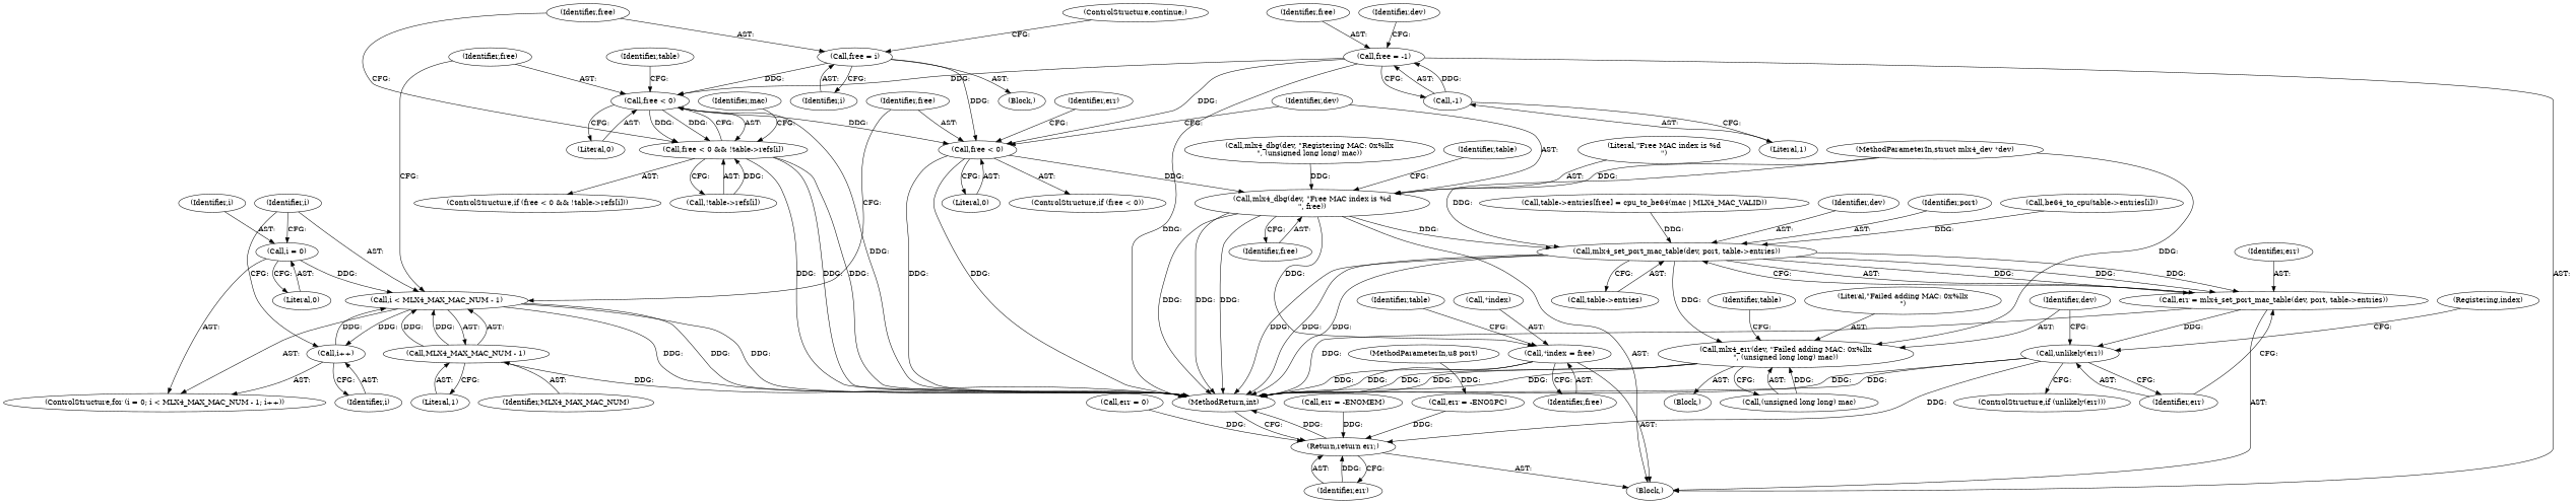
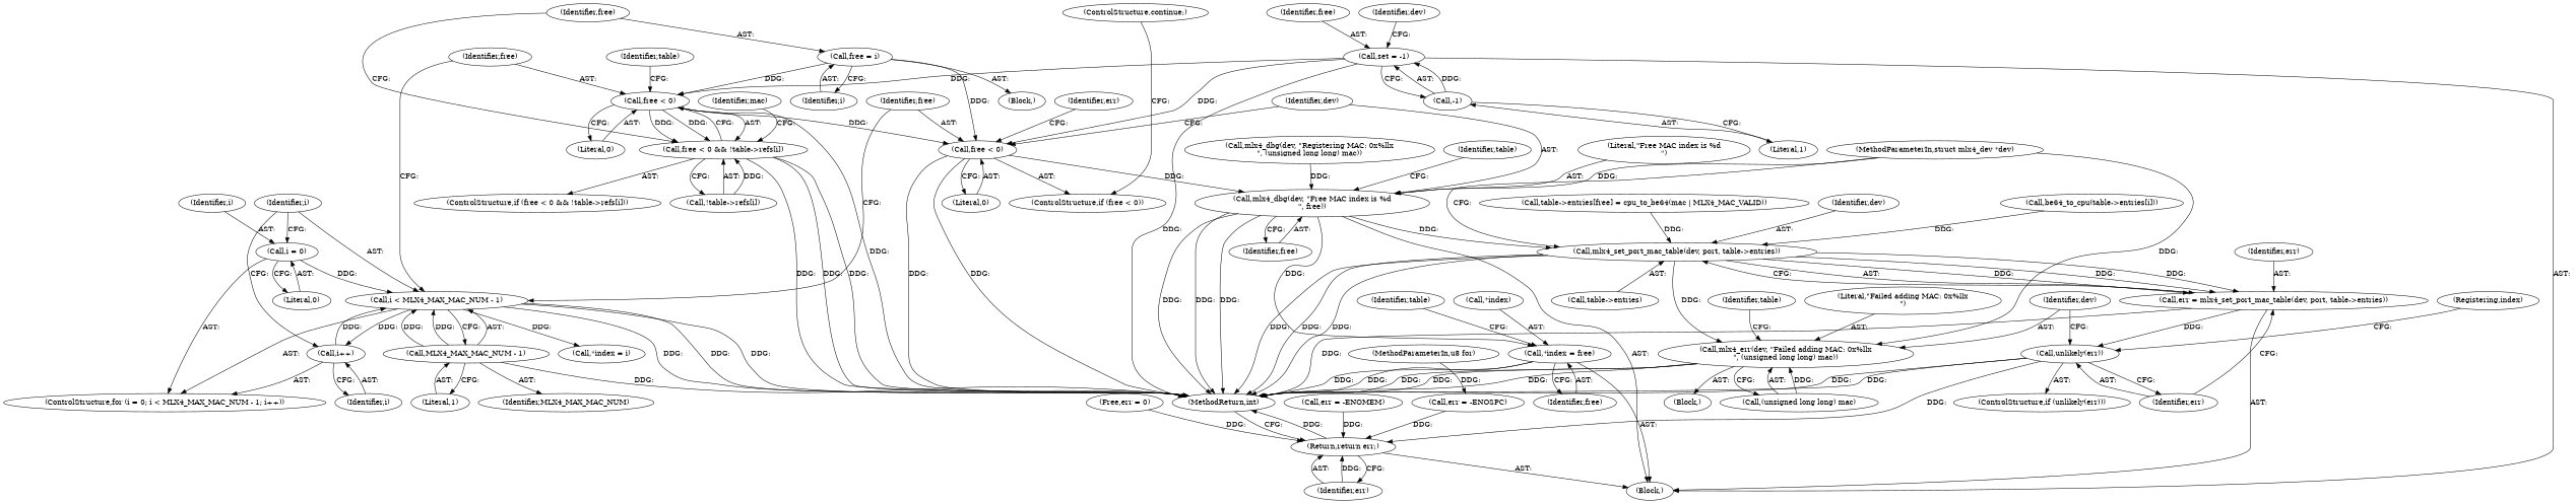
  digraph {
    n1 [label="(Call,free < 0)"]
    n2 [label="(Call,free < 0 && !table->refs[i])"]
    n3 [label="(Call,free < 0)"]
    n4 [label="(Literal,0)"]
    n5 [label="(MethodReturn,int)"]
    n6 [label="(Call,!table->refs[i])"]
    n7 [label="(ControlStructure,if (free < 0 && !table->refs[i]))"]
    n8 [label="(Call,mlx4_dbg(dev, \"Free MAC index is %d\n\", free))"]
    n9 [label="(Literal,0)"]
    n10 [label="(ControlStructure,if (free < 0))"]
    n11 [label="(Return,return err;)"]
    n12 [label="(Call,free = i)"]
    n13 [label="(Identifier,i)"]
    n14 [label="(Block,)"]
    n15 [label="(Call,i < MLX4_MAX_MAC_NUM - 1)"]
    n16 [label="(Call,i++)"]
    n17 [label="(Call,MLX4_MAX_MAC_NUM - 1)"]
    n18 [label="(ControlStructure,for (i = 0; i < MLX4_MAX_MAC_NUM - 1; i++))"]
+   n19 [label="(Call,*index = i)"]
    n20 [label="(Identifier,i)"]
    n21 [label="(Literal,1)"]
    n22 [label="(Call,i = 0)"]
    n23 [label="(Literal,0)"]
-   n24 [label="(Call,free = -1)"]
+   n24 [label="(Call,set = -1)"]
    n25 [label="(Call,-1)"]
    n26 [label="(Block,)"]
    n27 [label="(Literal,1)"]
    n28 [label="(Call,mlx4_set_port_mac_table(dev, port, table->entries))"]
    n29 [label="(Call,*index = free)"]
    n30 [label="(Identifier,free)"]
    n31 [label="(Call,err = mlx4_set_port_mac_table(dev, port, table->entries))"]
    n32 [label="(Call,mlx4_err(dev, \"Failed adding MAC: 0x%llx\n\", (unsigned long long) mac))"]
    n33 [label="(Call,table->entries)"]
    n34 [label="(Identifier,free)"]
    n35 [label="(Call,unlikely(err))"]
    n36 [label="(Call,(unsigned long long) mac)"]
    n37 [label="(Block,)"]
    n38 [label="(ControlStructure,if (unlikely(err)))"]
    n39 [label="(Identifier,err)"]
    n40 [label="(Identifier,err)"]
    n41 [label="(Call,mlx4_dbg(dev, \"Registering MAC: 0x%llx\n\", (unsigned long long) mac))"]
    n42 [label="(Identifier,free)"]
-   n43 [label="(Call,err = 0)"]
-   n44 [label="(Identifier,port)"]
+   n43 [label="(Free,err = 0)"]
    n45 [label="(ControlStructure,continue;)"]
    n46 [label="(MethodParameterIn,struct mlx4_dev *dev)"]
    n47 [label="(Identifier,mac)"]
    n48 [label="(Identifier,dev)"]
    n49 [label="(Call,be64_to_cpu(table->entries[i]))"]
    n50 [label="(Identifier,dev)"]
    n51 [label="(Identifier,table)"]
    n52 [label="(Call,err = -ENOMEM)"]
    n53 [label="(Call,*index)"]
    n54 [label="(Identifier,table)"]
    n55 [label="(Identifier,dev)"]
    n56 [label="(Identifier,free)"]
    n57 [label="(Identifier,err)"]
    n58 [label="(Identifier,free)"]
    n59 [label="(Identifier,table)"]
    n60 [label="(Identifier,free)"]
-   n61 [label="(MethodParameterIn,u8 port)"]
+   n61 [label="(MethodParameterIn,u8 for)"]
    n62 [label="(Call,err = -ENOSPC)"]
    n63 [label="(Identifier,i)"]
    n64 [label="(Identifier,table)"]
    n65 [label="(Identifier,i)"]
    n66 [label="(Call,table->entries[free] = cpu_to_be64(mac | MLX4_MAC_VALID))"]
    n67 [label="(Identifier,MLX4_MAX_MAC_NUM)"]
    n68 [label="(Literal,\"Free MAC index is %d\n\")"]
    n69 [label="(Identifier,dev)"]
    n70 [label="(Registering,index)"]
    n71 [label="(Literal,\"Failed adding MAC: 0x%llx\n\")"]
    n72 [label="(Identifier,err)"]
    n1 -> n2 [label="AST: "]
    n1 -> n2 [label="DDG: "]
    n1 -> n2 [label="DDG: "]
    n1 -> n3 [label="DDG: "]
    n1 -> n4 [label="CFG: "]
    n1 -> n5 [label="DDG: "]
    n2 -> n1 [label="CFG: "]
    n2 -> n5 [label="DDG: "]
    n2 -> n5 [label="DDG: "]
    n2 -> n5 [label="DDG: "]
    n2 -> n6 [label="CFG: "]
    n2 -> n7 [label="AST: "]
    n3 -> n5 [label="DDG: "]
    n3 -> n5 [label="DDG: "]
    n3 -> n8 [label="DDG: "]
    n3 -> n9 [label="CFG: "]
    n3 -> n10 [label="AST: "]
    n4 -> n1 [label="AST: "]
    n5 -> n11 [label="CFG: "]
    n6 -> n2 [label="AST: "]
    n6 -> n2 [label="DDG: "]
    n8 -> n5 [label="DDG: "]
    n8 -> n5 [label="DDG: "]
    n8 -> n5 [label="DDG: "]
    n8 -> n26 [label="AST: "]
    n8 -> n28 [label="DDG: "]
    n8 -> n29 [label="DDG: "]
    n8 -> n30 [label="CFG: "]
    n9 -> n3 [label="AST: "]
    n11 -> n5 [label="DDG: "]
    n11 -> n26 [label="AST: "]
    n11 -> n40 [label="CFG: "]
    n12 -> n1 [label="DDG: "]
    n12 -> n3 [label="DDG: "]
    n12 -> n13 [label="CFG: "]
    n12 -> n14 [label="AST: "]
    n13 -> n12 [label="AST: "]
    n15 -> n5 [label="DDG: "]
    n15 -> n5 [label="DDG: "]
    n15 -> n5 [label="DDG: "]
    n15 -> n16 [label="DDG: "]
-   n15 -> n17 [label="AST: "]
+   n15 -> n17 [label="CFG: "]
    n15 -> n18 [label="AST: "]
+   n15 -> n19 [label="DDG: "]
    n16 -> n15 [label="DDG: "]
    n16 -> n18 [label="AST: "]
    n16 -> n20 [label="CFG: "]
    n17 -> n5 [label="DDG: "]
    n17 -> n15 [label="AST: "]
    n17 -> n15 [label="DDG: "]
    n17 -> n15 [label="DDG: "]
    n17 -> n21 [label="CFG: "]
    n20 -> n16 [label="AST: "]
    n21 -> n17 [label="AST: "]
    n22 -> n15 [label="DDG: "]
    n22 -> n18 [label="AST: "]
    n22 -> n23 [label="CFG: "]
    n23 -> n22 [label="AST: "]
    n24 -> n1 [label="DDG: "]
    n24 -> n3 [label="DDG: "]
    n24 -> n5 [label="DDG: "]
    n24 -> n25 [label="CFG: "]
    n24 -> n26 [label="AST: "]
    n25 -> n24 [label="AST: "]
    n25 -> n24 [label="DDG: "]
    n25 -> n27 [label="CFG: "]
    n27 -> n25 [label="AST: "]
    n28 -> n5 [label="DDG: "]
    n28 -> n5 [label="DDG: "]
    n28 -> n5 [label="DDG: "]
    n28 -> n31 [label="AST: "]
    n28 -> n31 [label="DDG: "]
    n28 -> n31 [label="DDG: "]
    n28 -> n31 [label="DDG: "]
    n28 -> n32 [label="DDG: "]
-   n28 -> n33 [label="CFG: "]
    n29 -> n5 [label="DDG: "]
    n29 -> n5 [label="DDG: "]
    n29 -> n26 [label="AST: "]
    n29 -> n34 [label="CFG: "]
    n30 -> n8 [label="AST: "]
    n31 -> n5 [label="DDG: "]
    n31 -> n26 [label="AST: "]
    n31 -> n28 [label="CFG: "]
    n31 -> n35 [label="DDG: "]
    n32 -> n5 [label="DDG: "]
    n32 -> n5 [label="DDG: "]
    n32 -> n5 [label="DDG: "]
    n32 -> n36 [label="CFG: "]
    n32 -> n37 [label="AST: "]
    n33 -> n28 [label="AST: "]
    n34 -> n29 [label="AST: "]
    n35 -> n5 [label="DDG: "]
    n35 -> n5 [label="DDG: "]
    n35 -> n11 [label="DDG: "]
-   n35 -> n38 [label="CFG: "]
+   n35 -> n38 [label="AST: "]
    n35 -> n39 [label="CFG: "]
    n36 -> n32 [label="AST: "]
    n36 -> n32 [label="DDG: "]
    n39 -> n31 [label="CFG: "]
    n39 -> n35 [label="AST: "]
    n40 -> n11 [label="AST: "]
    n40 -> n11 [label="DDG: "]
    n41 -> n8 [label="DDG: "]
    n42 -> n2 [label="CFG: "]
    n42 -> n12 [label="AST: "]
    n43 -> n11 [label="DDG: "]
-   n44 -> n28 [label="AST: "]
-   n45 -> n12 [label="CFG: "]
+   n45 -> n10 [label="CFG: "]
    n46 -> n8 [label="DDG: "]
-   n46 -> n28 [label="DDG: "]
+   n46 -> n28 [label="CFG: "]
    n46 -> n32 [label="DDG: "]
    n47 -> n2 [label="CFG: "]
    n48 -> n3 [label="CFG: "]
    n48 -> n8 [label="AST: "]
    n49 -> n28 [label="DDG: "]
    n50 -> n32 [label="AST: "]
    n50 -> n35 [label="CFG: "]
    n51 -> n8 [label="CFG: "]
    n52 -> n11 [label="DDG: "]
    n53 -> n29 [label="AST: "]
    n54 -> n1 [label="CFG: "]
    n55 -> n24 [label="CFG: "]
    n56 -> n3 [label="AST: "]
    n56 -> n15 [label="CFG: "]
    n57 -> n31 [label="AST: "]
    n58 -> n24 [label="AST: "]
    n59 -> n32 [label="CFG: "]
    n60 -> n1 [label="AST: "]
    n60 -> n15 [label="CFG: "]
    n61 -> n62 [label="DDG: "]
    n62 -> n11 [label="DDG: "]
    n63 -> n15 [label="AST: "]
    n63 -> n16 [label="CFG: "]
    n63 -> n22 [label="CFG: "]
    n64 -> n29 [label="CFG: "]
    n65 -> n22 [label="AST: "]
    n66 -> n28 [label="DDG: "]
-   n67 -> n17 [label="AST: "]
+   n17 -> n67 [label="AST: "]
    n68 -> n8 [label="AST: "]
    n69 -> n28 [label="AST: "]
    n70 -> n35 [label="CFG: "]
    n71 -> n32 [label="AST: "]
    n72 -> n3 [label="CFG: "]
  }
